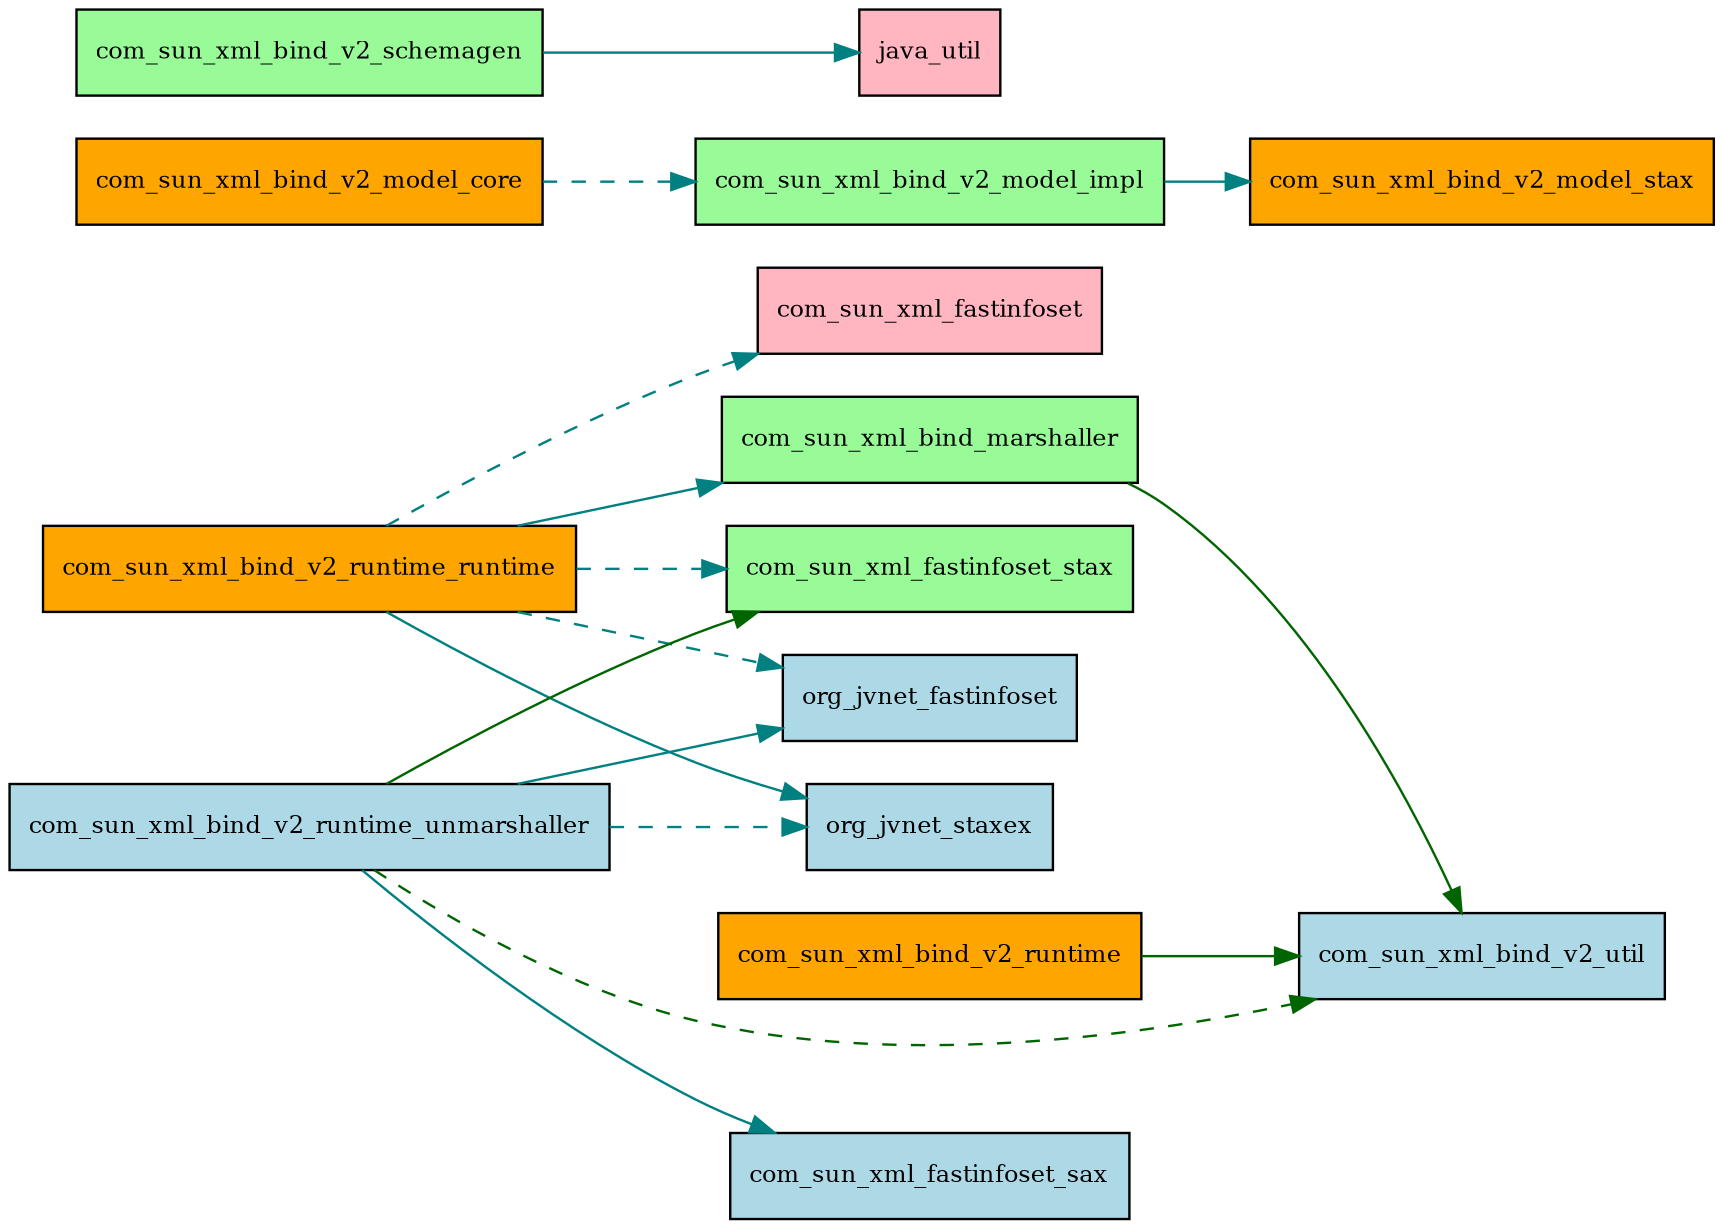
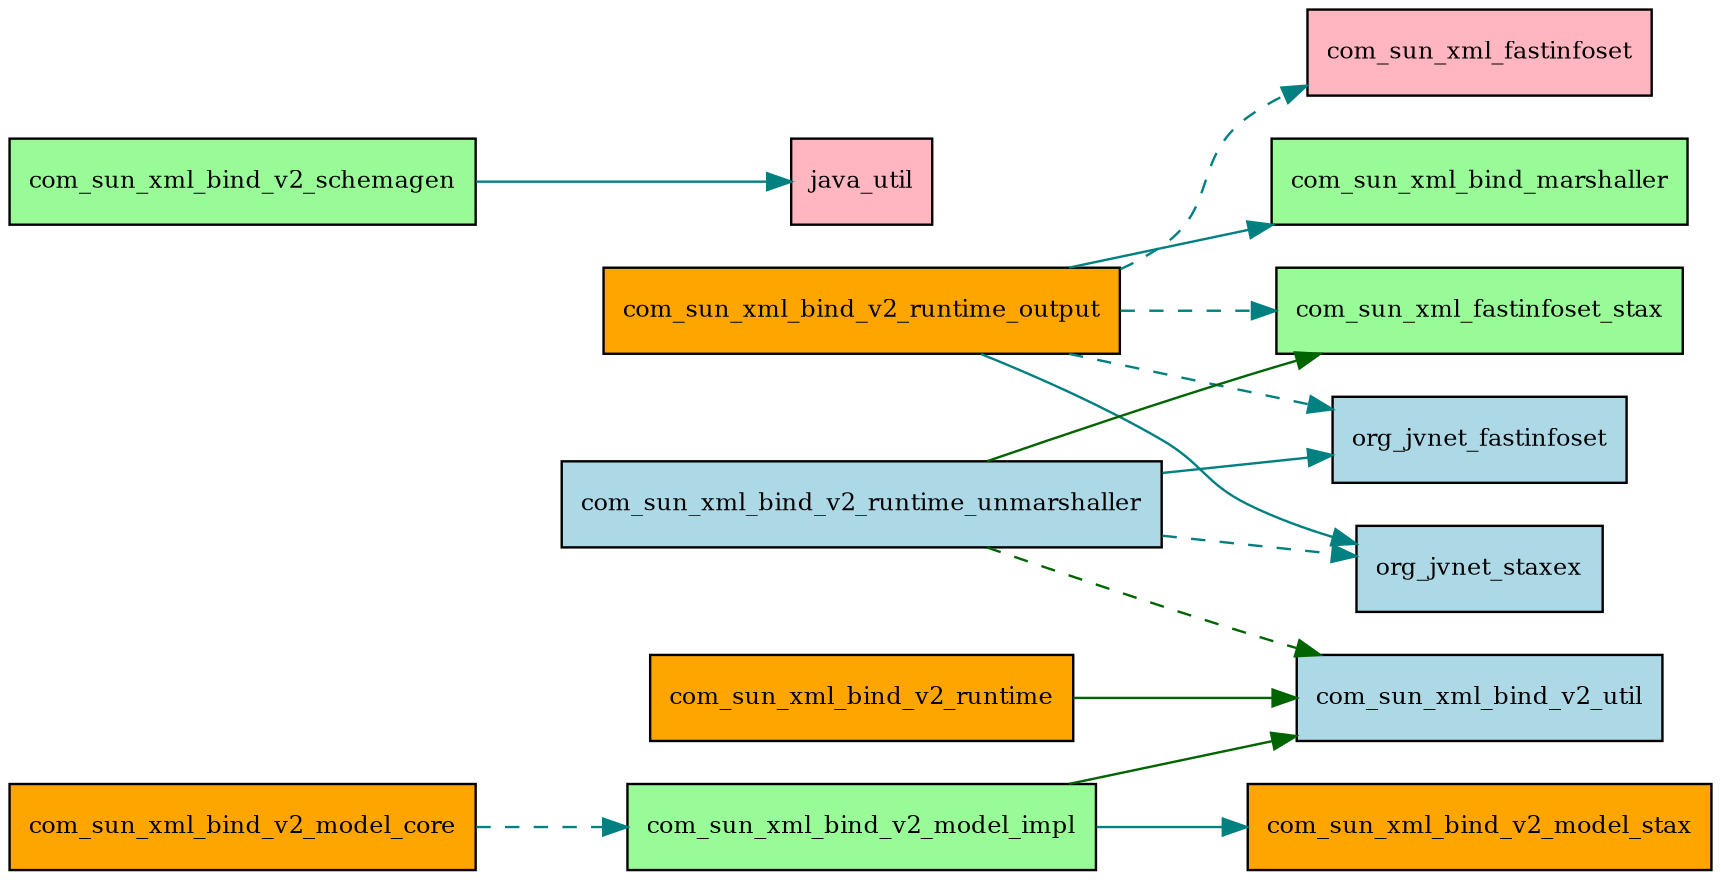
  digraph {
    rankdir=LR
    node [fillcolor=lightblue fontsize=10.0 shape=box style=filled]
    edge [color=teal style=solid]
    com_sun_xml_bind_marshaller [fillcolor=palegreen]
    com_sun_xml_bind_v2_util
    com_sun_xml_bind_v2_model_core [fillcolor=orange]
    com_sun_xml_bind_v2_model_impl [fillcolor=palegreen]
    n5 [fillcolor=orange label=com_sun_xml_bind_v2_model_stax]
    com_sun_xml_bind_v2_runtime [fillcolor=orange]
-   com_sun_xml_bind_v2_runtime_output [fillcolor=orange label=com_sun_xml_bind_v2_runtime_runtime]
+   com_sun_xml_bind_v2_runtime_output [fillcolor=orange]
    com_sun_xml_fastinfoset [fillcolor=lightpink]
    com_sun_xml_fastinfoset_stax [fillcolor=palegreen]
    org_jvnet_fastinfoset
    org_jvnet_staxex
    com_sun_xml_bind_v2_runtime_unmarshaller
-   com_sun_xml_fastinfoset_sax
    com_sun_xml_bind_v2_schemagen [fillcolor=palegreen]
    java_util [fillcolor=lightpink]
-   com_sun_xml_bind_marshaller -> com_sun_xml_bind_v2_util [color=darkgreen]
+   com_sun_xml_bind_v2_model_impl -> com_sun_xml_bind_v2_util [color=darkgreen]
    com_sun_xml_bind_v2_model_core -> com_sun_xml_bind_v2_model_impl [style=dashed]
    com_sun_xml_bind_v2_model_impl -> n5
    com_sun_xml_bind_v2_runtime -> com_sun_xml_bind_v2_util [color=darkgreen]
    com_sun_xml_bind_v2_runtime_output -> com_sun_xml_bind_marshaller
    com_sun_xml_bind_v2_runtime_output -> com_sun_xml_fastinfoset [style=dashed]
    com_sun_xml_bind_v2_runtime_output -> com_sun_xml_fastinfoset_stax [style=dashed]
    com_sun_xml_bind_v2_runtime_output -> org_jvnet_fastinfoset [style=dashed]
    com_sun_xml_bind_v2_runtime_output -> org_jvnet_staxex
    com_sun_xml_bind_v2_runtime_unmarshaller -> com_sun_xml_bind_v2_util [color=darkgreen style=dashed]
    com_sun_xml_bind_v2_runtime_unmarshaller -> com_sun_xml_fastinfoset_stax [color=darkgreen]
    com_sun_xml_bind_v2_runtime_unmarshaller -> org_jvnet_fastinfoset
    com_sun_xml_bind_v2_runtime_unmarshaller -> org_jvnet_staxex [style=dashed]
-   com_sun_xml_bind_v2_runtime_unmarshaller -> com_sun_xml_fastinfoset_sax
    com_sun_xml_bind_v2_schemagen -> java_util
  }
